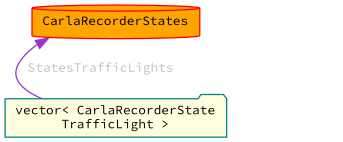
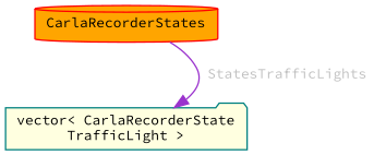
  digraph {
    fontname="Source Code Pro"
    node [fontname="Source Code Pro" fontsize=10 style=filled]
    n1 [color=red fillcolor=orange fontcolor=black height=0.2 label=CarlaRecorderStates shape=cylinder width=0.4]
    n2 [color=teal fillcolor=lightyellow height=0.2 label="vector\< CarlaRecorderState\lTrafficLight \>" shape=folder width=0.4]
-   n1 -> n2 [color=darkorchid3 dir=back fontcolor=grey fontname="Source Code Pro" fontsize=10 label=" StatesTrafficLights" labelfontname=Helvetica labelfontsize=10 style=solid]
+   n2 -> n1 [color=darkorchid3 dir=back fontcolor=grey fontname="Source Code Pro" fontsize=10 label=" StatesTrafficLights" labelfontname=Helvetica labelfontsize=10 style=solid]
  }
